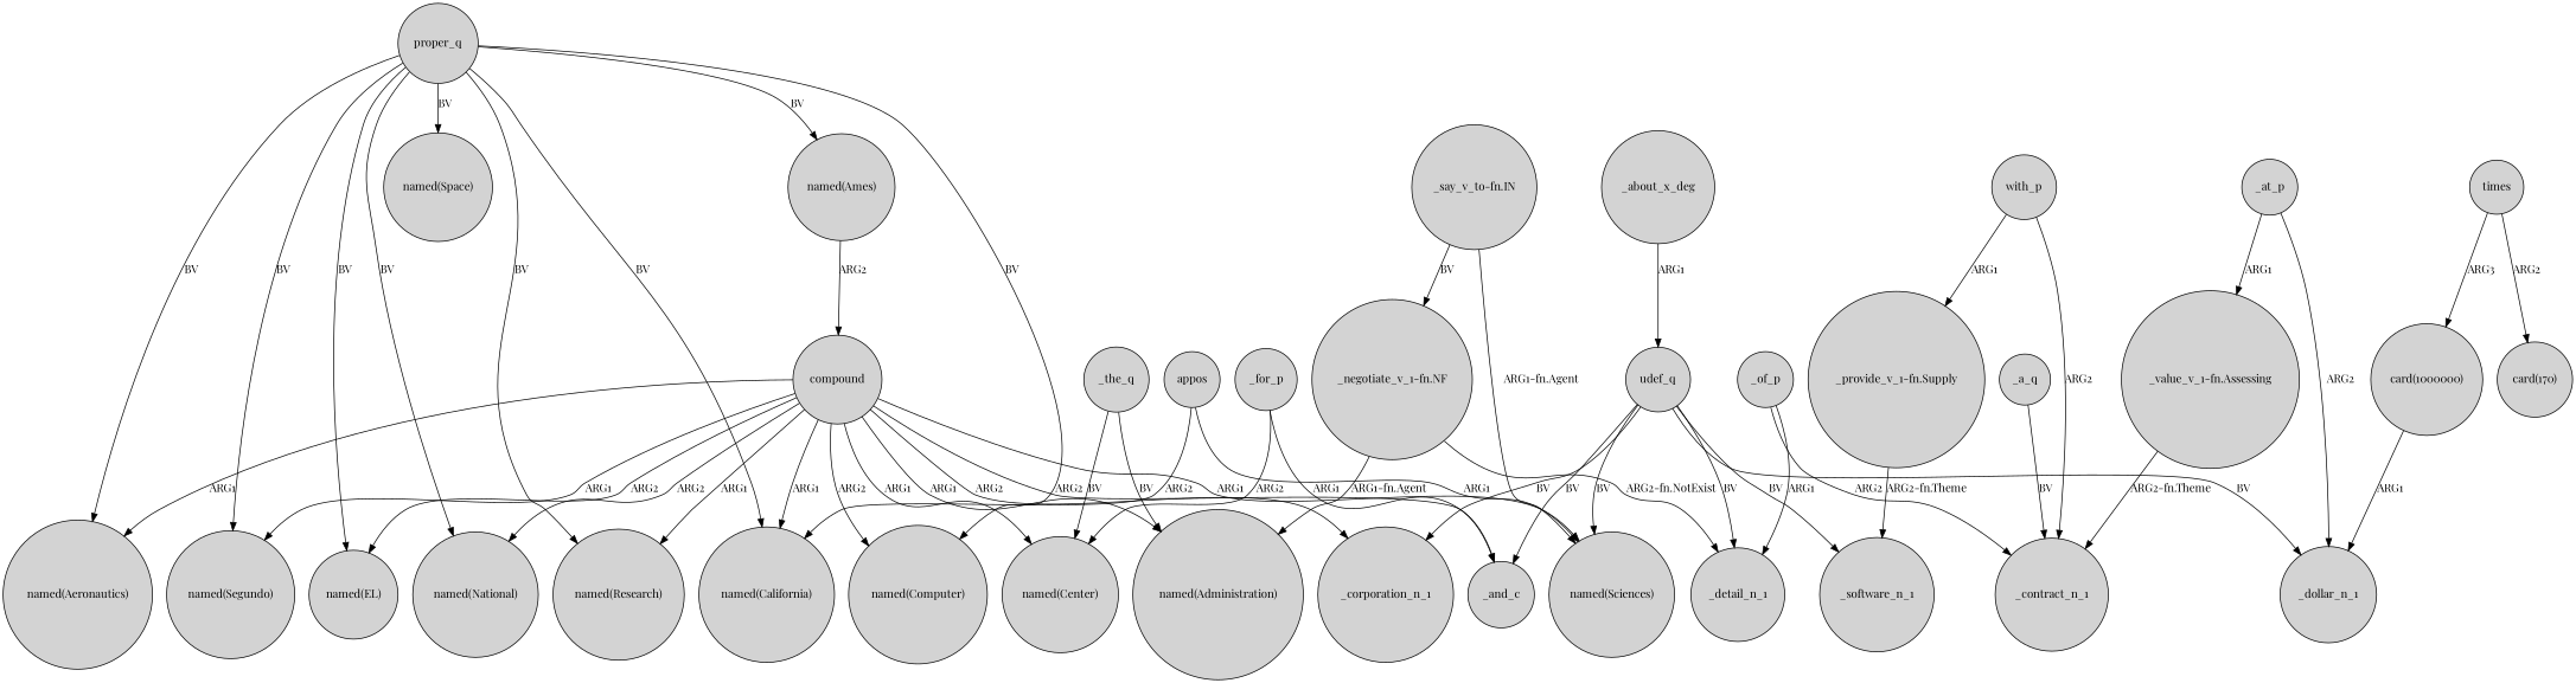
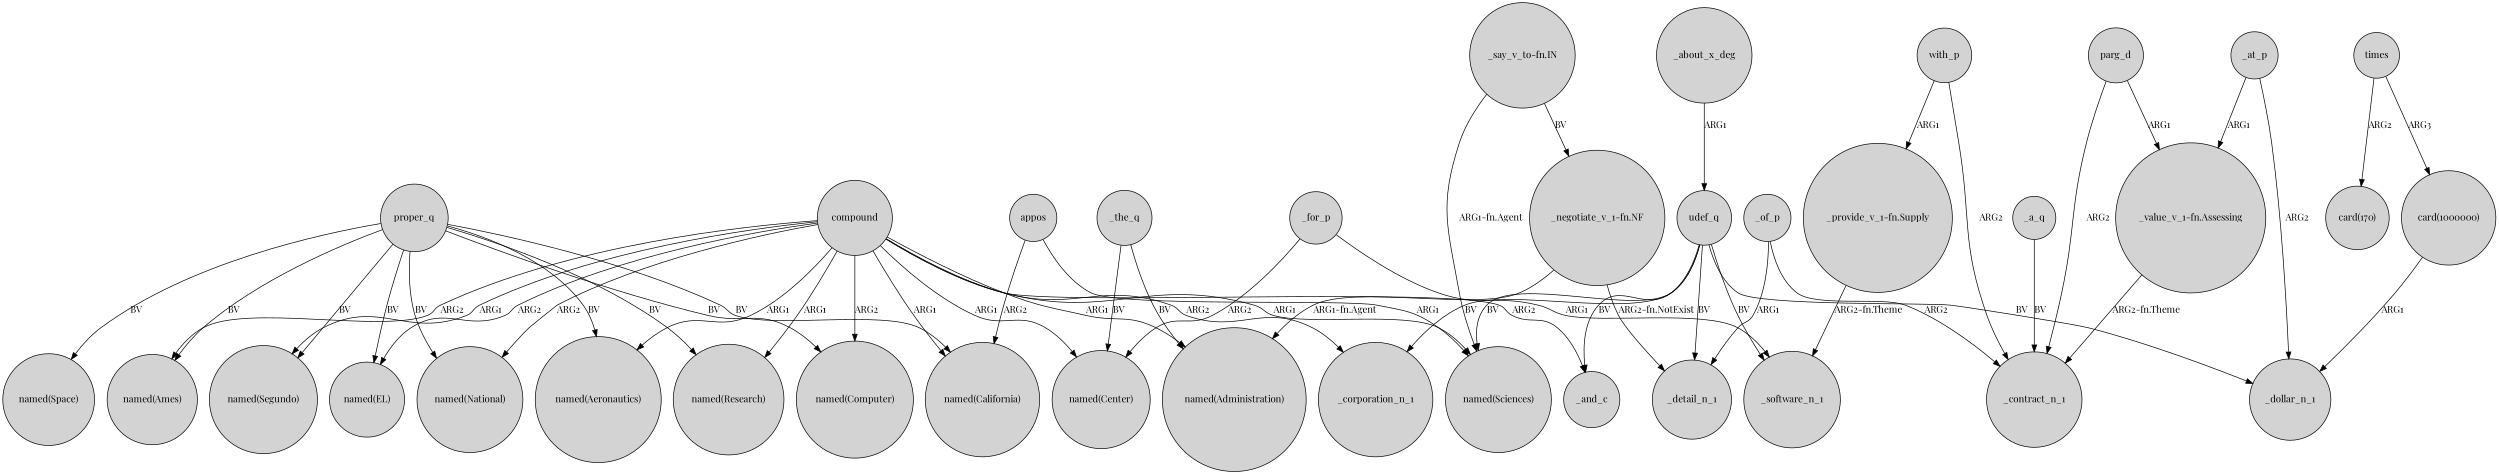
  digraph {
    fontname="Playfair Display"
    node [fontname="Playfair Display" shape=circle style=filled]
    edge [fontname="Playfair Display"]
    proper_q
    "named(Aeronautics)"
    "named(Ames)"
    "named(EL)"
    "named(California)"
    "named(Space)"
    "named(National)"
    "named(Research)"
    "named(Computer)"
    "named(Segundo)"
    udef_q
    _software_n_1
    _dollar_n_1
    "named(Sciences)"
    _detail_n_1
    _corporation_n_1
    _and_c
    "card(1000000)"
    _of_p
    _contract_n_1
    _at_p
    "_value_v_1-fn.Assessing"
    appos
    _for_p
    "named(Center)"
    "_negotiate_v_1-fn.NF"
    "named(Administration)"
    compound
    "_say_v_to-fn.IN"
    _a_q
    _about_x_deg
    times
    "card(170)"
    "_provide_v_1-fn.Supply"
    _the_q
+   parg_d
    with_p
    proper_q -> "named(Aeronautics)" [label=BV]
    proper_q -> "named(Ames)" [label=BV]
    proper_q -> "named(EL)" [label=BV]
    proper_q -> "named(California)" [label=BV]
    proper_q -> "named(Space)" [label=BV]
    proper_q -> "named(National)" [label=BV]
    proper_q -> "named(Research)" [label=BV]
    proper_q -> "named(Computer)" [label=BV]
    proper_q -> "named(Segundo)" [label=BV]
    udef_q -> _software_n_1 [label=BV]
    udef_q -> _dollar_n_1 [label=BV]
    udef_q -> "named(Sciences)" [label=BV]
    udef_q -> _detail_n_1 [label=BV]
    udef_q -> _corporation_n_1 [label=BV]
    udef_q -> _and_c [label=BV]
    "card(1000000)" -> _dollar_n_1 [label=ARG1]
    _of_p -> _detail_n_1 [label=ARG1]
    _of_p -> _contract_n_1 [label=ARG2]
    _at_p -> _dollar_n_1 [label=ARG2]
    _at_p -> "_value_v_1-fn.Assessing" [label=ARG1]
    "_value_v_1-fn.Assessing" -> _contract_n_1 [label="ARG2-fn.Theme"]
    appos -> "named(California)" [label=ARG2]
    appos -> "named(Sciences)" [label=ARG1]
-   _for_p -> _and_c [label=ARG1]
+   _for_p -> _software_n_1 [label=ARG1]
    _for_p -> "named(Center)" [label=ARG2]
    "_negotiate_v_1-fn.NF" -> _detail_n_1 [label="ARG2-fn.NotExist"]
    "_negotiate_v_1-fn.NF" -> "named(Administration)" [label="ARG1-fn.Agent"]
    compound -> "named(Aeronautics)" [label=ARG1]
-   "named(Ames)" -> compound [label=ARG2]
+   compound -> "named(Ames)" [label=ARG2]
    compound -> "named(EL)" [label=ARG2]
    compound -> "named(California)" [label=ARG1]
    compound -> "named(National)" [label=ARG2]
    compound -> "named(Research)" [label=ARG1]
    compound -> "named(Computer)" [label=ARG2]
    compound -> "named(Segundo)" [label=ARG1]
    compound -> "named(Sciences)" [label=ARG1]
    compound -> _corporation_n_1 [label=ARG2]
    compound -> _and_c [label=ARG2]
    compound -> "named(Center)" [label=ARG1]
    compound -> "named(Administration)" [label=ARG1]
    "_say_v_to-fn.IN" -> "named(Sciences)" [label="ARG1-fn.Agent"]
    "_say_v_to-fn.IN" -> "_negotiate_v_1-fn.NF" [label=BV]
    _a_q -> _contract_n_1 [label=BV]
    _about_x_deg -> udef_q [label=ARG1]
    times -> "card(1000000)" [label=ARG3]
    times -> "card(170)" [label=ARG2]
    "_provide_v_1-fn.Supply" -> _software_n_1 [label="ARG2-fn.Theme"]
    _the_q -> "named(Center)" [label=BV]
    _the_q -> "named(Administration)" [label=BV]
+   parg_d -> _contract_n_1 [label=ARG2]
+   parg_d -> "_value_v_1-fn.Assessing" [label=ARG1]
    with_p -> _contract_n_1 [label=ARG2]
    with_p -> "_provide_v_1-fn.Supply" [label=ARG1]
  }
